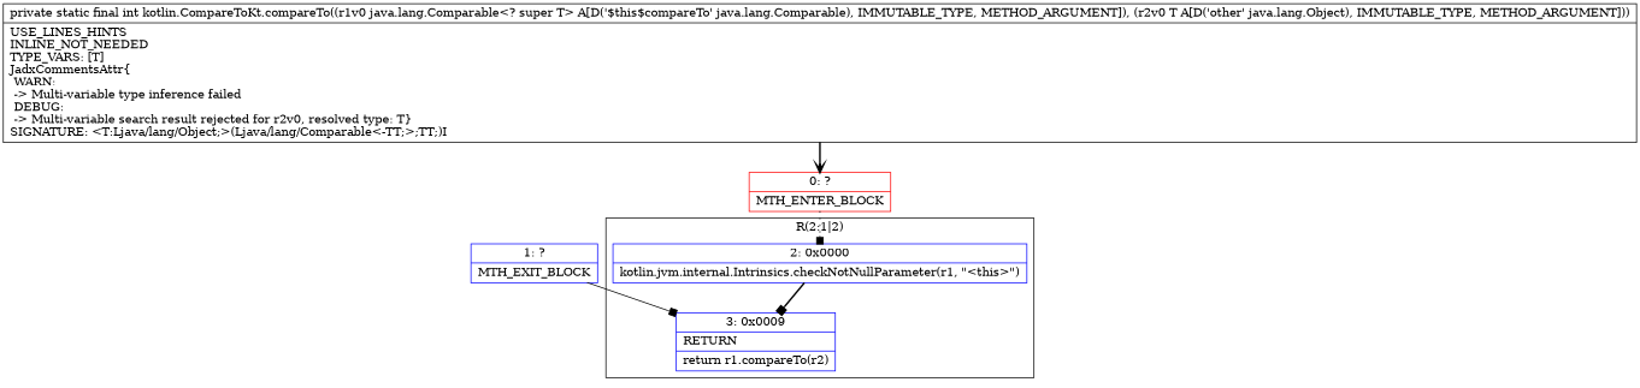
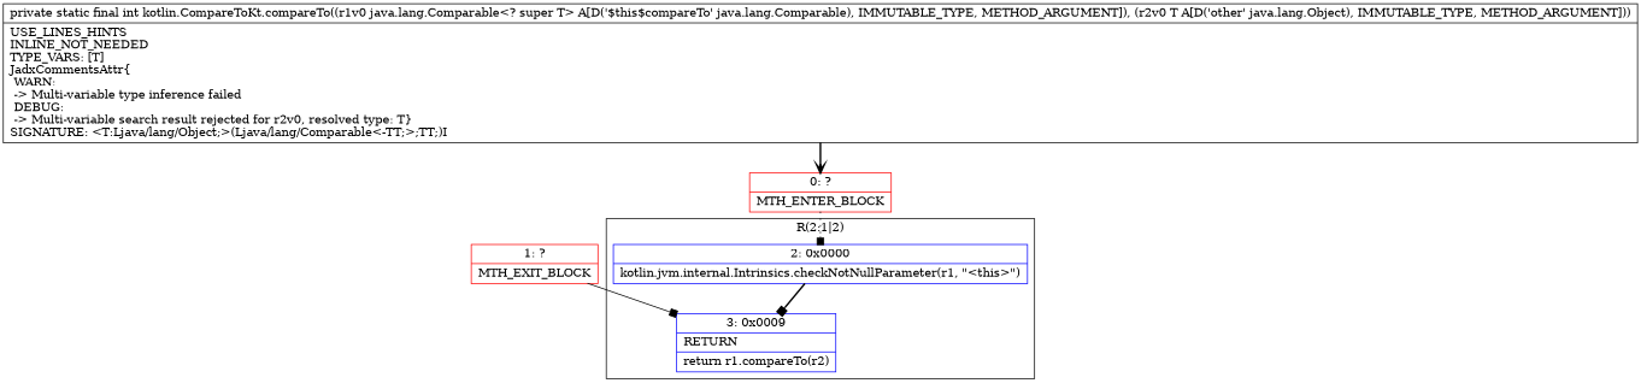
  digraph {
    node [color=blue shape=record]
    edge [arrowhead=box style=bold]
    n1 [label="{2\:\ 0x0000|kotlin.jvm.internal.Intrinsics.checkNotNullParameter(r1, \"\<this\>\")\l}"]
    n2 [label="{3\:\ 0x0009|RETURN\l|return r1.compareTo(r2)\l}"]
-   n3 [label="{1\:\ ?|MTH_EXIT_BLOCK\l}"]
+   n3 [color=red label="{1\:\ ?|MTH_EXIT_BLOCK\l}"]
    n4 [color=red label="{0\:\ ?|MTH_ENTER_BLOCK\l}"]
    n5 [label="{private static final int kotlin.CompareToKt.compareTo((r1v0 java.lang.Comparable\<? super T\> A[D('$this$compareTo' java.lang.Comparable), IMMUTABLE_TYPE, METHOD_ARGUMENT]), (r2v0 T A[D('other' java.lang.Object), IMMUTABLE_TYPE, METHOD_ARGUMENT]))  | USE_LINES_HINTS\lINLINE_NOT_NEEDED\lTYPE_VARS: [T]\lJadxCommentsAttr\{\l WARN: \l \-\> Multi\-variable type inference failed\l DEBUG: \l \-\> Multi\-variable search result rejected for r2v0, resolved type: T\}\lSIGNATURE: \<T:Ljava\/lang\/Object;\>(Ljava\/lang\/Comparable\<\-TT;\>;TT;)I\l}" color=""]
    subgraph cluster_1 {
      label="R(2:1|2)"
      n1
      n2
    }
    n1 -> n2
    n3 -> n2 [style=solid]
    n4 -> n1 [style=dotted]
    n5 -> n4 [arrowhead=vee]
  }
